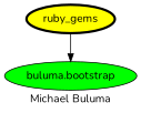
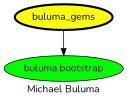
  digraph {
    label="Michael Buluma"
    fontname=Nunito
    node [style=filled fontname=Nunito]
-   ruby_gems [fillcolor=yellow penwidth=3]
+   ruby_gems [fillcolor=yellow penwidth=3 label=buluma_gems]
    "buluma.bootstrap" [fillcolor=green]
    ruby_gems -> "buluma.bootstrap" [fontname=Nunito]
  }
